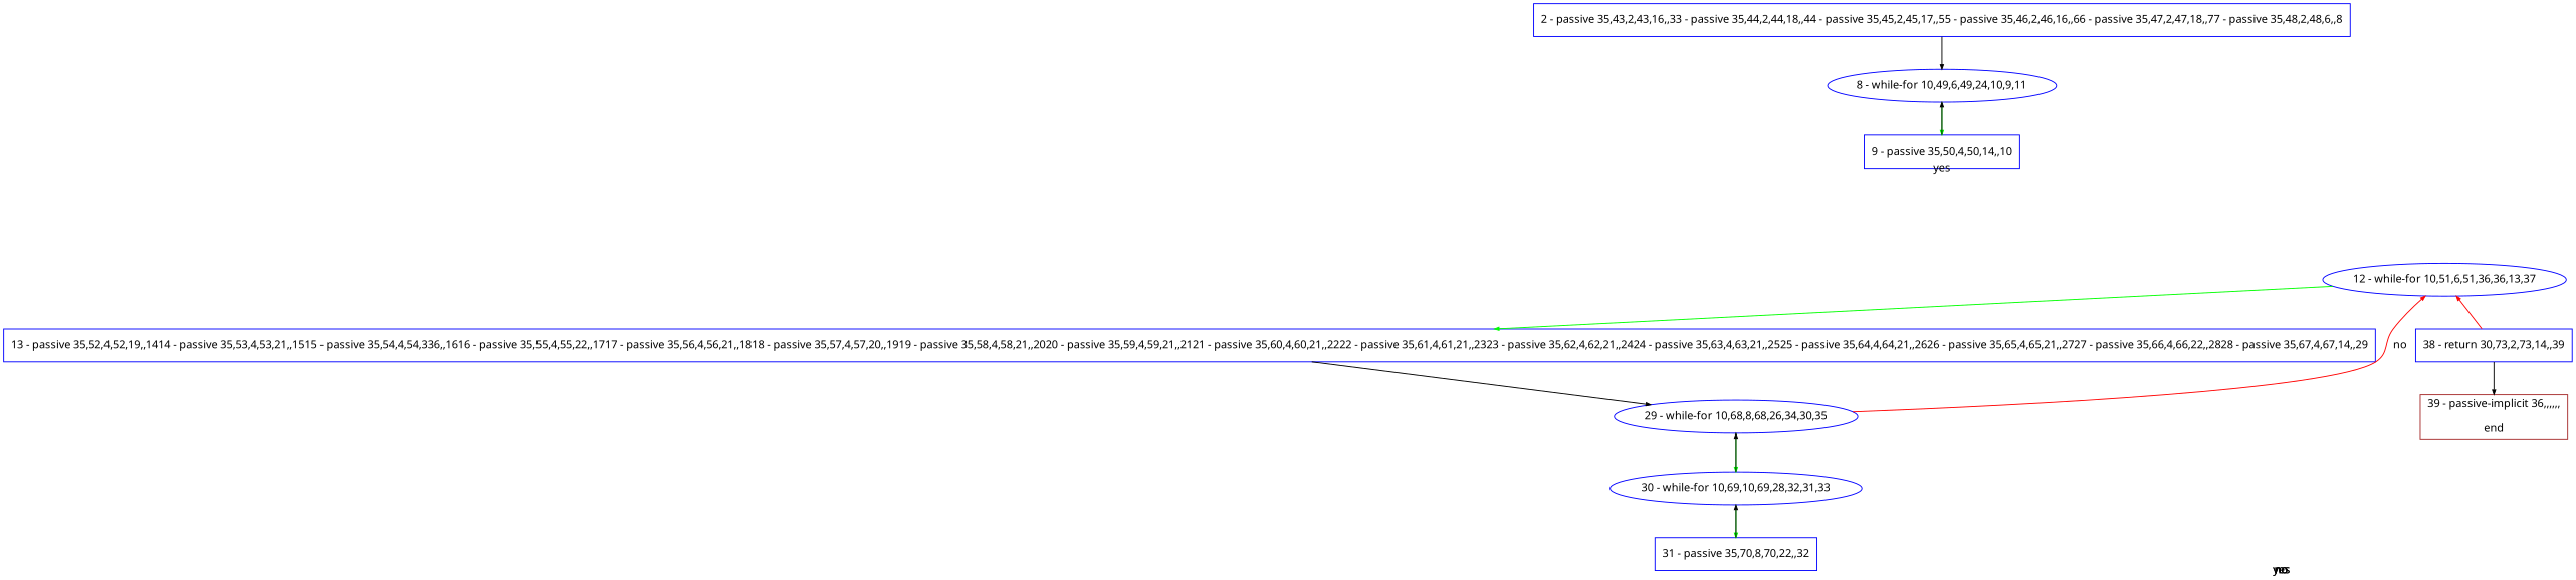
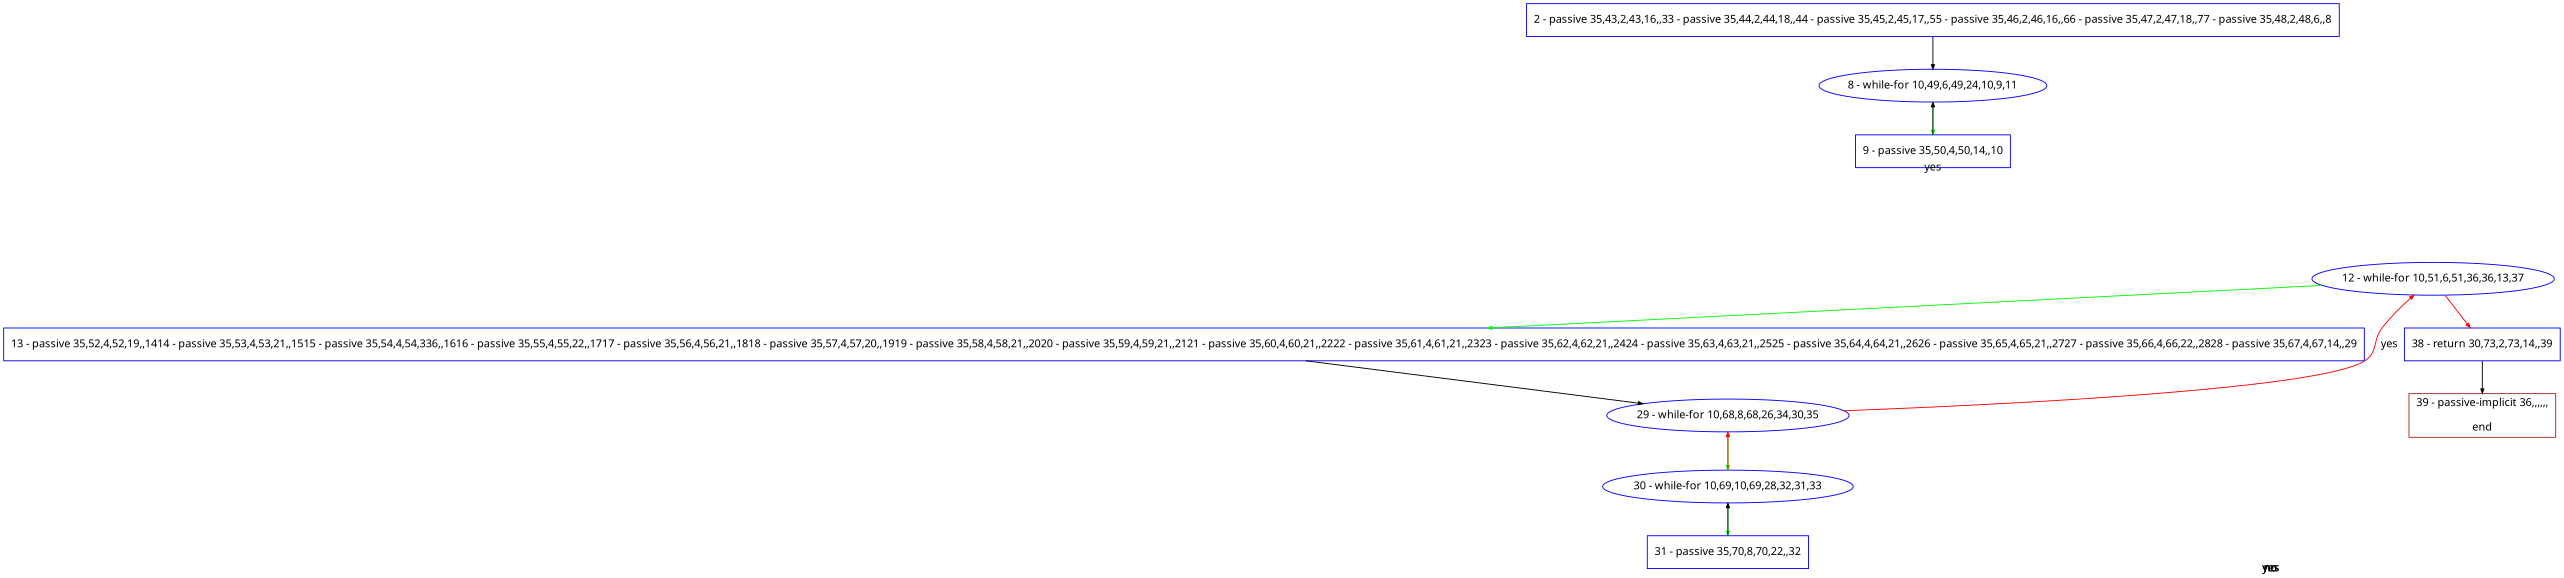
  digraph {
    bgcolor=white
    compound=true
    fillcolor="#FFFFCC"
    fontname="Noto Sans"
    fontsize=12
    pack=true
    packmode=clust
    style="rounded,filled"
    node [color="#0000ff" compound=true fillcolor="#ffffff" fixedsize=false fontname="Noto Sans" fontsize=12 node_initialized=no shape=box style=filled]
    edge [arrowhead=normal arrowsize=0.5 arrowtail=none color="#000000" compound=true dir=forward fontcolor=black fontname="Noto Sans" fontsize=12]
    n1 [label="2 - passive 35,43,2,43,16,,33 - passive 35,44,2,44,18,,44 - passive 35,45,2,45,17,,55 - passive 35,46,2,46,16,,66 - passive 35,47,2,47,18,,77 - passive 35,48,2,48,6,,8"]
    n2 [label="8 - while-for 10,49,6,49,24,10,9,11" shape=oval]
    n3 [label="9 - passive 35,50,4,50,14,,10"]
    n4 [label="12 - while-for 10,51,6,51,36,36,13,37" shape=oval]
    n5 [label="13 - passive 35,52,4,52,19,,1414 - passive 35,53,4,53,21,,1515 - passive 35,54,4,54,336,,1616 - passive 35,55,4,55,22,,1717 - passive 35,56,4,56,21,,1818 - passive 35,57,4,57,20,,1919 - passive 35,58,4,58,21,,2020 - passive 35,59,4,59,21,,2121 - passive 35,60,4,60,21,,2222 - passive 35,61,4,61,21,,2323 - passive 35,62,4,62,21,,2424 - passive 35,63,4,63,21,,2525 - passive 35,64,4,64,21,,2626 - passive 35,65,4,65,21,,2727 - passive 35,66,4,66,22,,2828 - passive 35,67,4,67,14,,29"]
    n6 [label="38 - return 30,73,2,73,14,,39"]
    n7 [label="29 - while-for 10,68,8,68,26,34,30,35" shape=oval]
    n8 [color="#a52a2a" label="39 - passive-implicit 36,,,,,,\n\nend"]
    n9 [label="30 - while-for 10,69,10,69,28,32,31,33" shape=oval]
    n10 [label="31 - passive 35,70,8,70,22,,32"]
    n1 -> n2
    n2 -> n3 [color="#00ff00" label=yes]
    n3 -> n2
    n4 -> n5 [color="#00ff00" label=yes]
-   n6 -> n4 [color="#ff0000" label=no]
+   n4 -> n6 [color="#ff0000" label=no]
    n5 -> n7
    n6 -> n8
-   n7 -> n4 [color="#ff0000" label=no]
+   n7 -> n4 [color="#ff0000" label=yes]
    n7 -> n9 [color="#00ff00" label=yes]
-   n9 -> n7 [label=no]
+   n9 -> n7 [color="#ff0000" label=no]
    n9 -> n10 [color="#00ff00" label=no]
    n10 -> n9
  }
